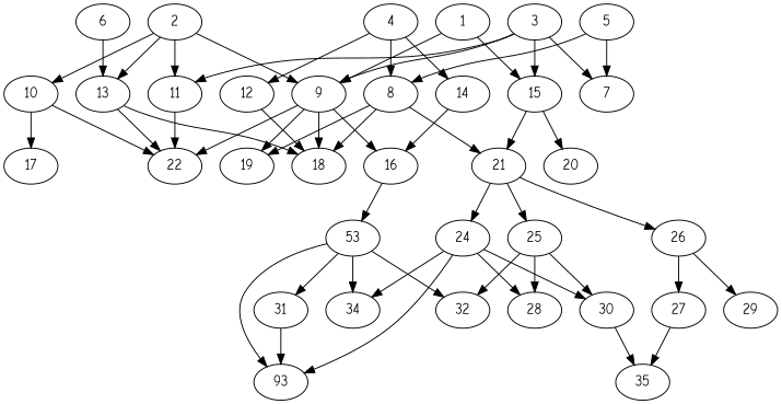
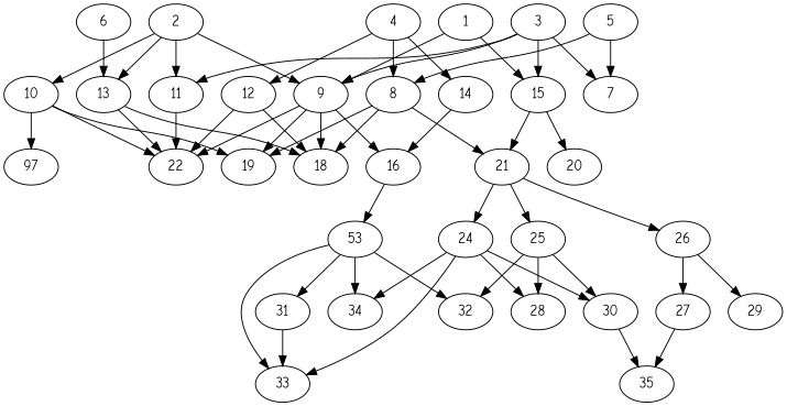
  digraph {
    fontname="Comic Neue"
    node [alpha=0.01 fontname="Comic Neue"]
    edge [fontname="Comic Neue"]
    1 [expect_size=397535628366982976]
    9 [alpha=0.08 expect_size=556898339427472]
    15 [alpha=0.16 expect_size=261295361651116081152]
    18 [alpha=0.16 expect_size=118887446216704000]
    19 [expect_size=193698765601146667008]
    16 [alpha=0.16 expect_size=51552045229169984]
    22 [alpha=0.10 expect_size=6001999610238757]
    14 [alpha=0.11 expect_size=2944896439961469]
    21 [alpha=0.10 expect_size=4729500506662800]
    20 [alpha=0.06 expect_size=5493206131947008]
    n11 [alpha=0.09 expect_size=574908789943293952 label=53]
    24 [alpha=0.03 expect_size=481650688740521216]
    25 [alpha=0.15 expect_size=5369057018290898]
    26 [alpha=0.02 expect_size=573340687574634]
    2 [alpha=0.04 expect_size=1426327299162112000]
    10 [alpha=0.06 expect_size=7723631387930413]
    11 [alpha=0.18 expect_size=90999674919297040]
    13 [alpha=0.14 expect_size=2346582618837812]
-   17 [alpha=0.19 expect_size=11336630464862486528]
+   17 [alpha=0.19 expect_size=11336630464862486528 label=97]
    3 [expect_size=84397023146306174976]
    7 [alpha=0.03 expect_size=131828425199175335936]
    4 [alpha=0.16 expect_size=5235253850509956]
    8 [alpha=0.12 expect_size=175677694759038615552]
    12 [alpha=0.13 expect_size=11794494991921026]
    5 [expect_size=45670477185159266304]
    6 [alpha=0.06 expect_size=1368428064278577152]
-   33 [alpha=0.04 expect_size=726184949996855552 label=93]
+   33 [alpha=0.04 expect_size=726184949996855552]
    34 [alpha=0.03 expect_size=884990670225277]
    28 [alpha=0.09 expect_size=118416449949721952256]
    30 [alpha=0.17 expect_size=98080493042219888]
    32 [expect_size=11287483291533312000]
    27 [alpha=0.12 expect_size=194679930979186900992]
    29 [alpha=0.16 expect_size=54805374853857496]
    31 [alpha=0.13 expect_size=7229232956939056]
    35 [alpha=0.08 expect_size=185855552357237504]
    1 -> 9
    1 -> 15
    9 -> 18
    9 -> 19
    9 -> 16
    9 -> 22
    15 -> 21
    15 -> 20
    16 -> n11
    14 -> 16
    21 -> 24
    21 -> 25
    21 -> 26
    n11 -> 33
    n11 -> 34
    n11 -> 32
    n11 -> 31
    24 -> 33
    24 -> 34
    24 -> 28
    24 -> 30
    25 -> 28
    25 -> 30
    25 -> 32
    26 -> 27
    26 -> 29
    2 -> 9
    2 -> 10
    2 -> 11
    2 -> 13
+   10 -> 19
    10 -> 22
    10 -> 17
    11 -> 22
    13 -> 18
    13 -> 22
    3 -> 9
    3 -> 15
    3 -> 11
    3 -> 7
    4 -> 14
    4 -> 8
    4 -> 12
    8 -> 18
    8 -> 19
    8 -> 21
    12 -> 18
+   12 -> 22
    5 -> 7
    5 -> 8
    6 -> 13
    30 -> 35
    27 -> 35
    31 -> 33
  }
